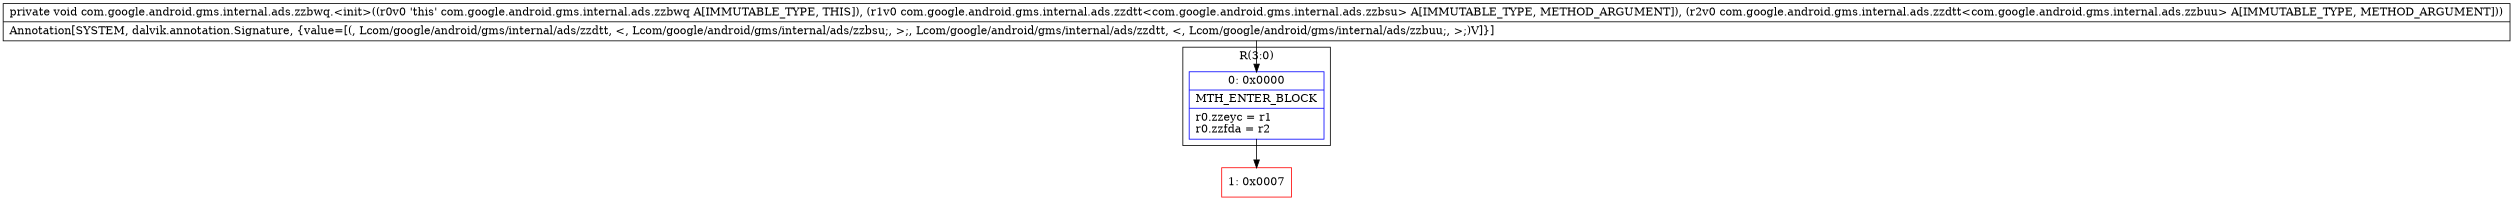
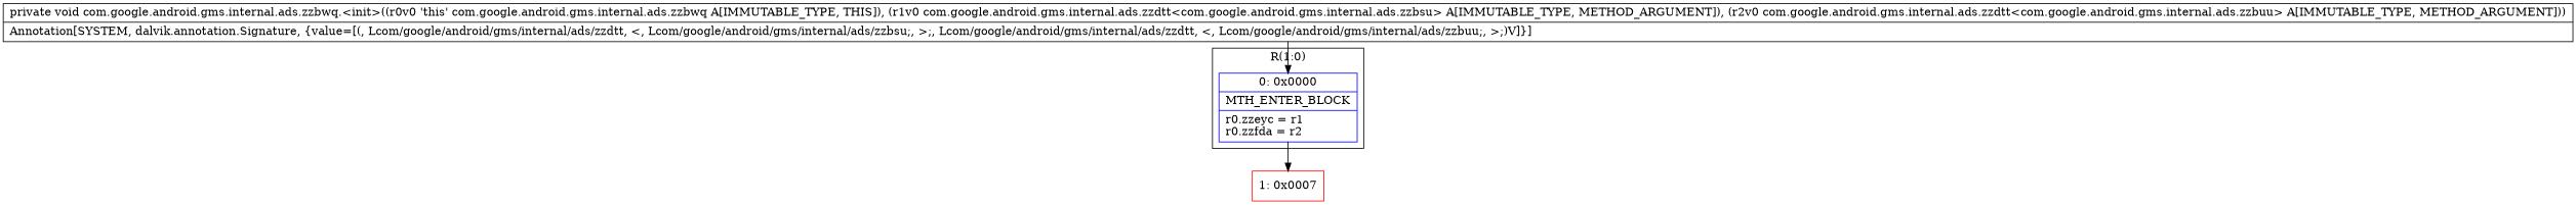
  digraph {
    node [shape=record]
    n1 [color=blue label="{0\:\ 0x0000|MTH_ENTER_BLOCK\l|r0.zzeyc = r1\lr0.zzfda = r2\l}"]
    n2 [color=red label="{1\:\ 0x0007}"]
    n3 [label="{private void com.google.android.gms.internal.ads.zzbwq.\<init\>((r0v0 'this' com.google.android.gms.internal.ads.zzbwq A[IMMUTABLE_TYPE, THIS]), (r1v0 com.google.android.gms.internal.ads.zzdtt\<com.google.android.gms.internal.ads.zzbsu\> A[IMMUTABLE_TYPE, METHOD_ARGUMENT]), (r2v0 com.google.android.gms.internal.ads.zzdtt\<com.google.android.gms.internal.ads.zzbuu\> A[IMMUTABLE_TYPE, METHOD_ARGUMENT]))  | Annotation[SYSTEM, dalvik.annotation.Signature, \{value=[(, Lcom\/google\/android\/gms\/internal\/ads\/zzdtt, \<, Lcom\/google\/android\/gms\/internal\/ads\/zzbsu;, \>;, Lcom\/google\/android\/gms\/internal\/ads\/zzdtt, \<, Lcom\/google\/android\/gms\/internal\/ads\/zzbuu;, \>;)V]\}]\l}"]
    subgraph cluster_1 {
-     label="R(3:0)"
+     label="R(1:0)"
      n1
    }
    n1 -> n2
    n3 -> n1
  }
